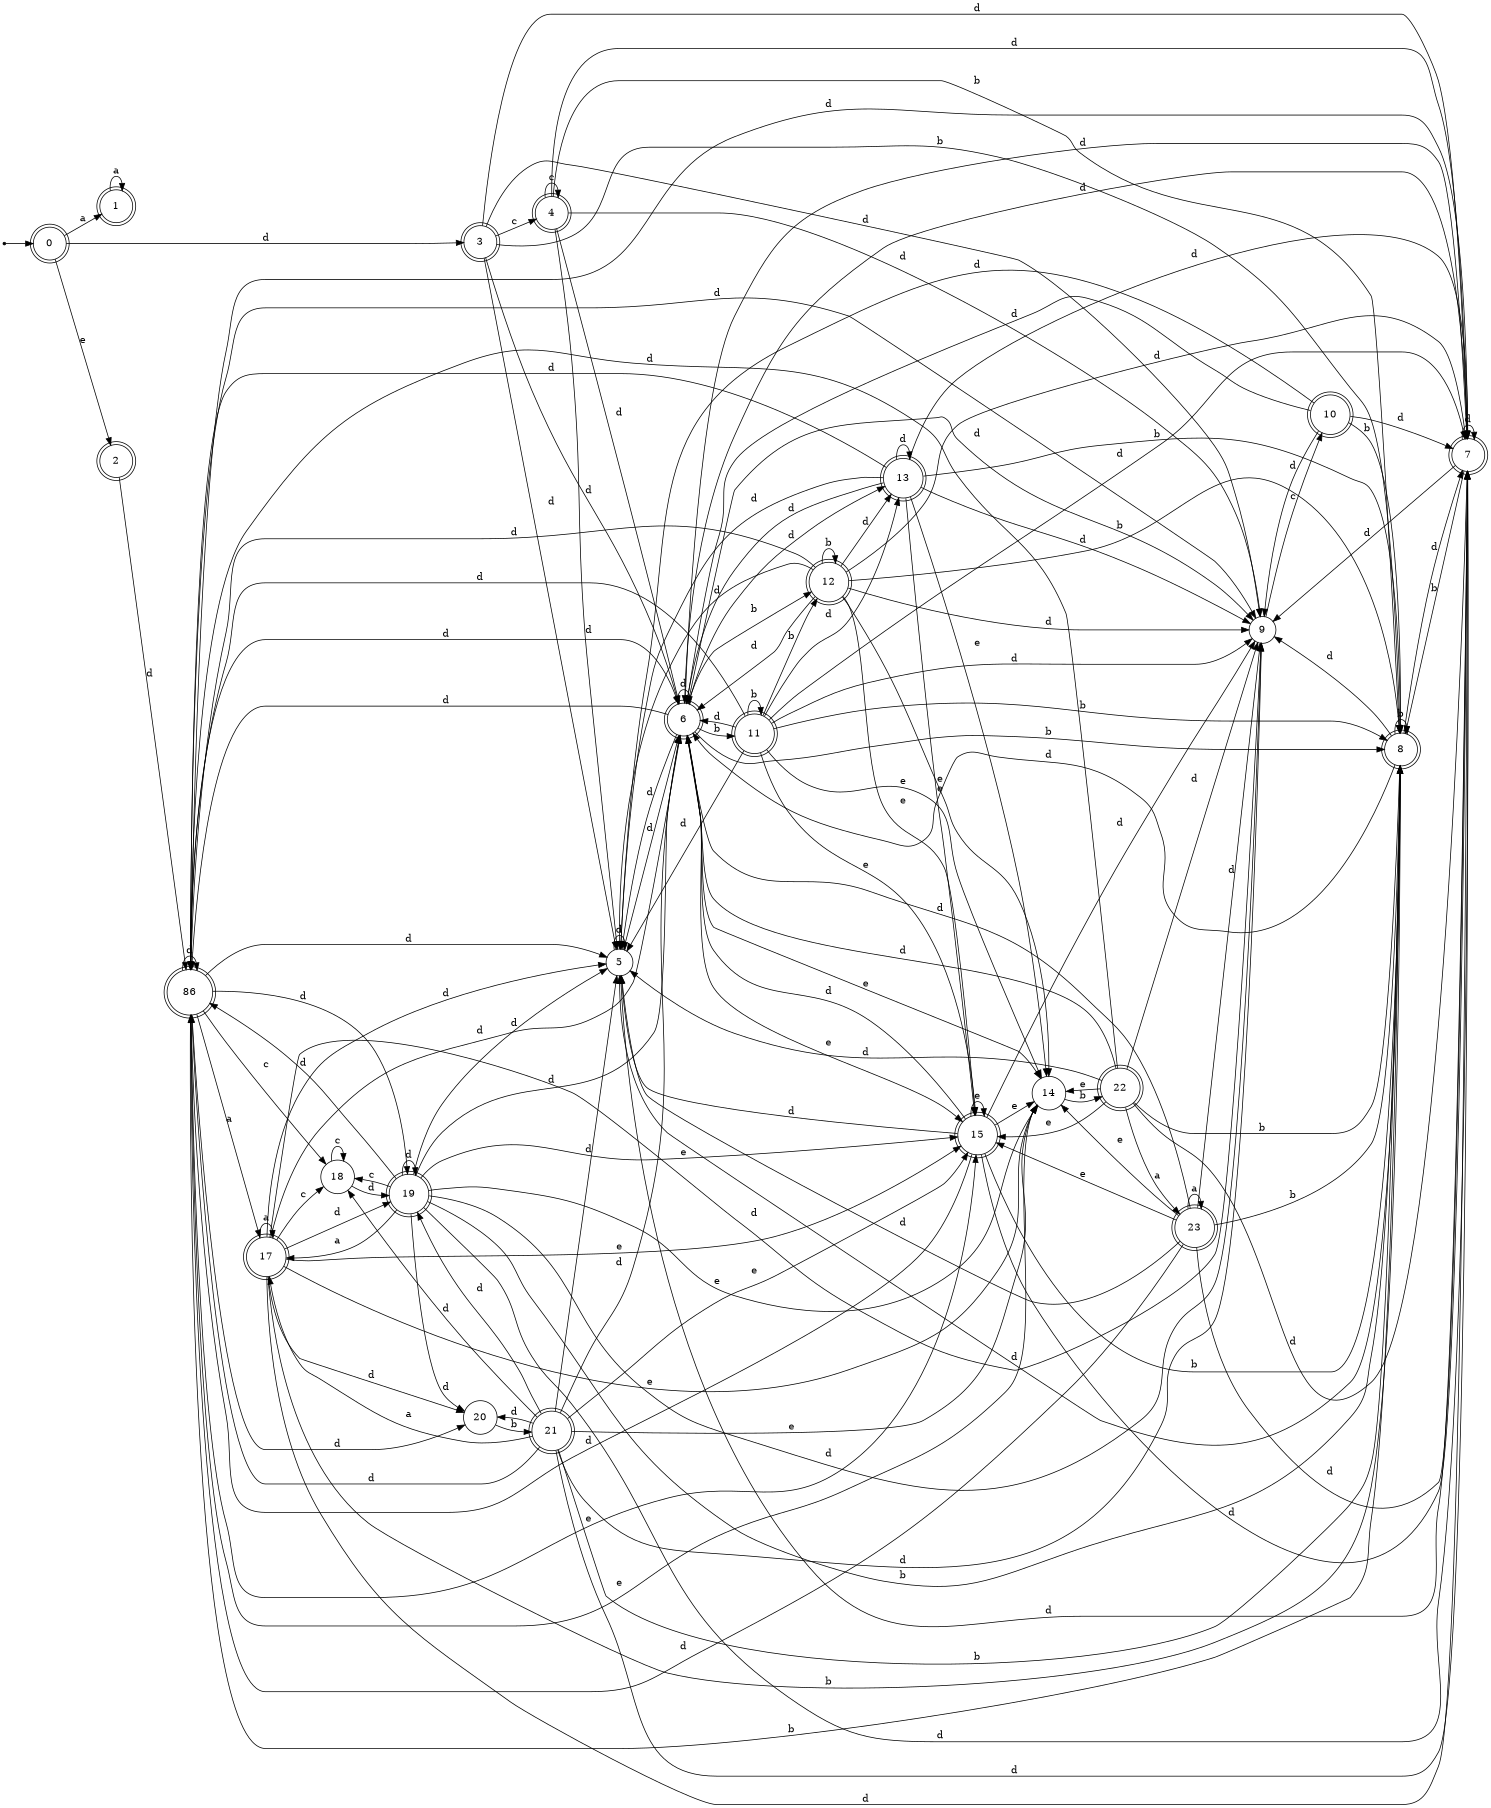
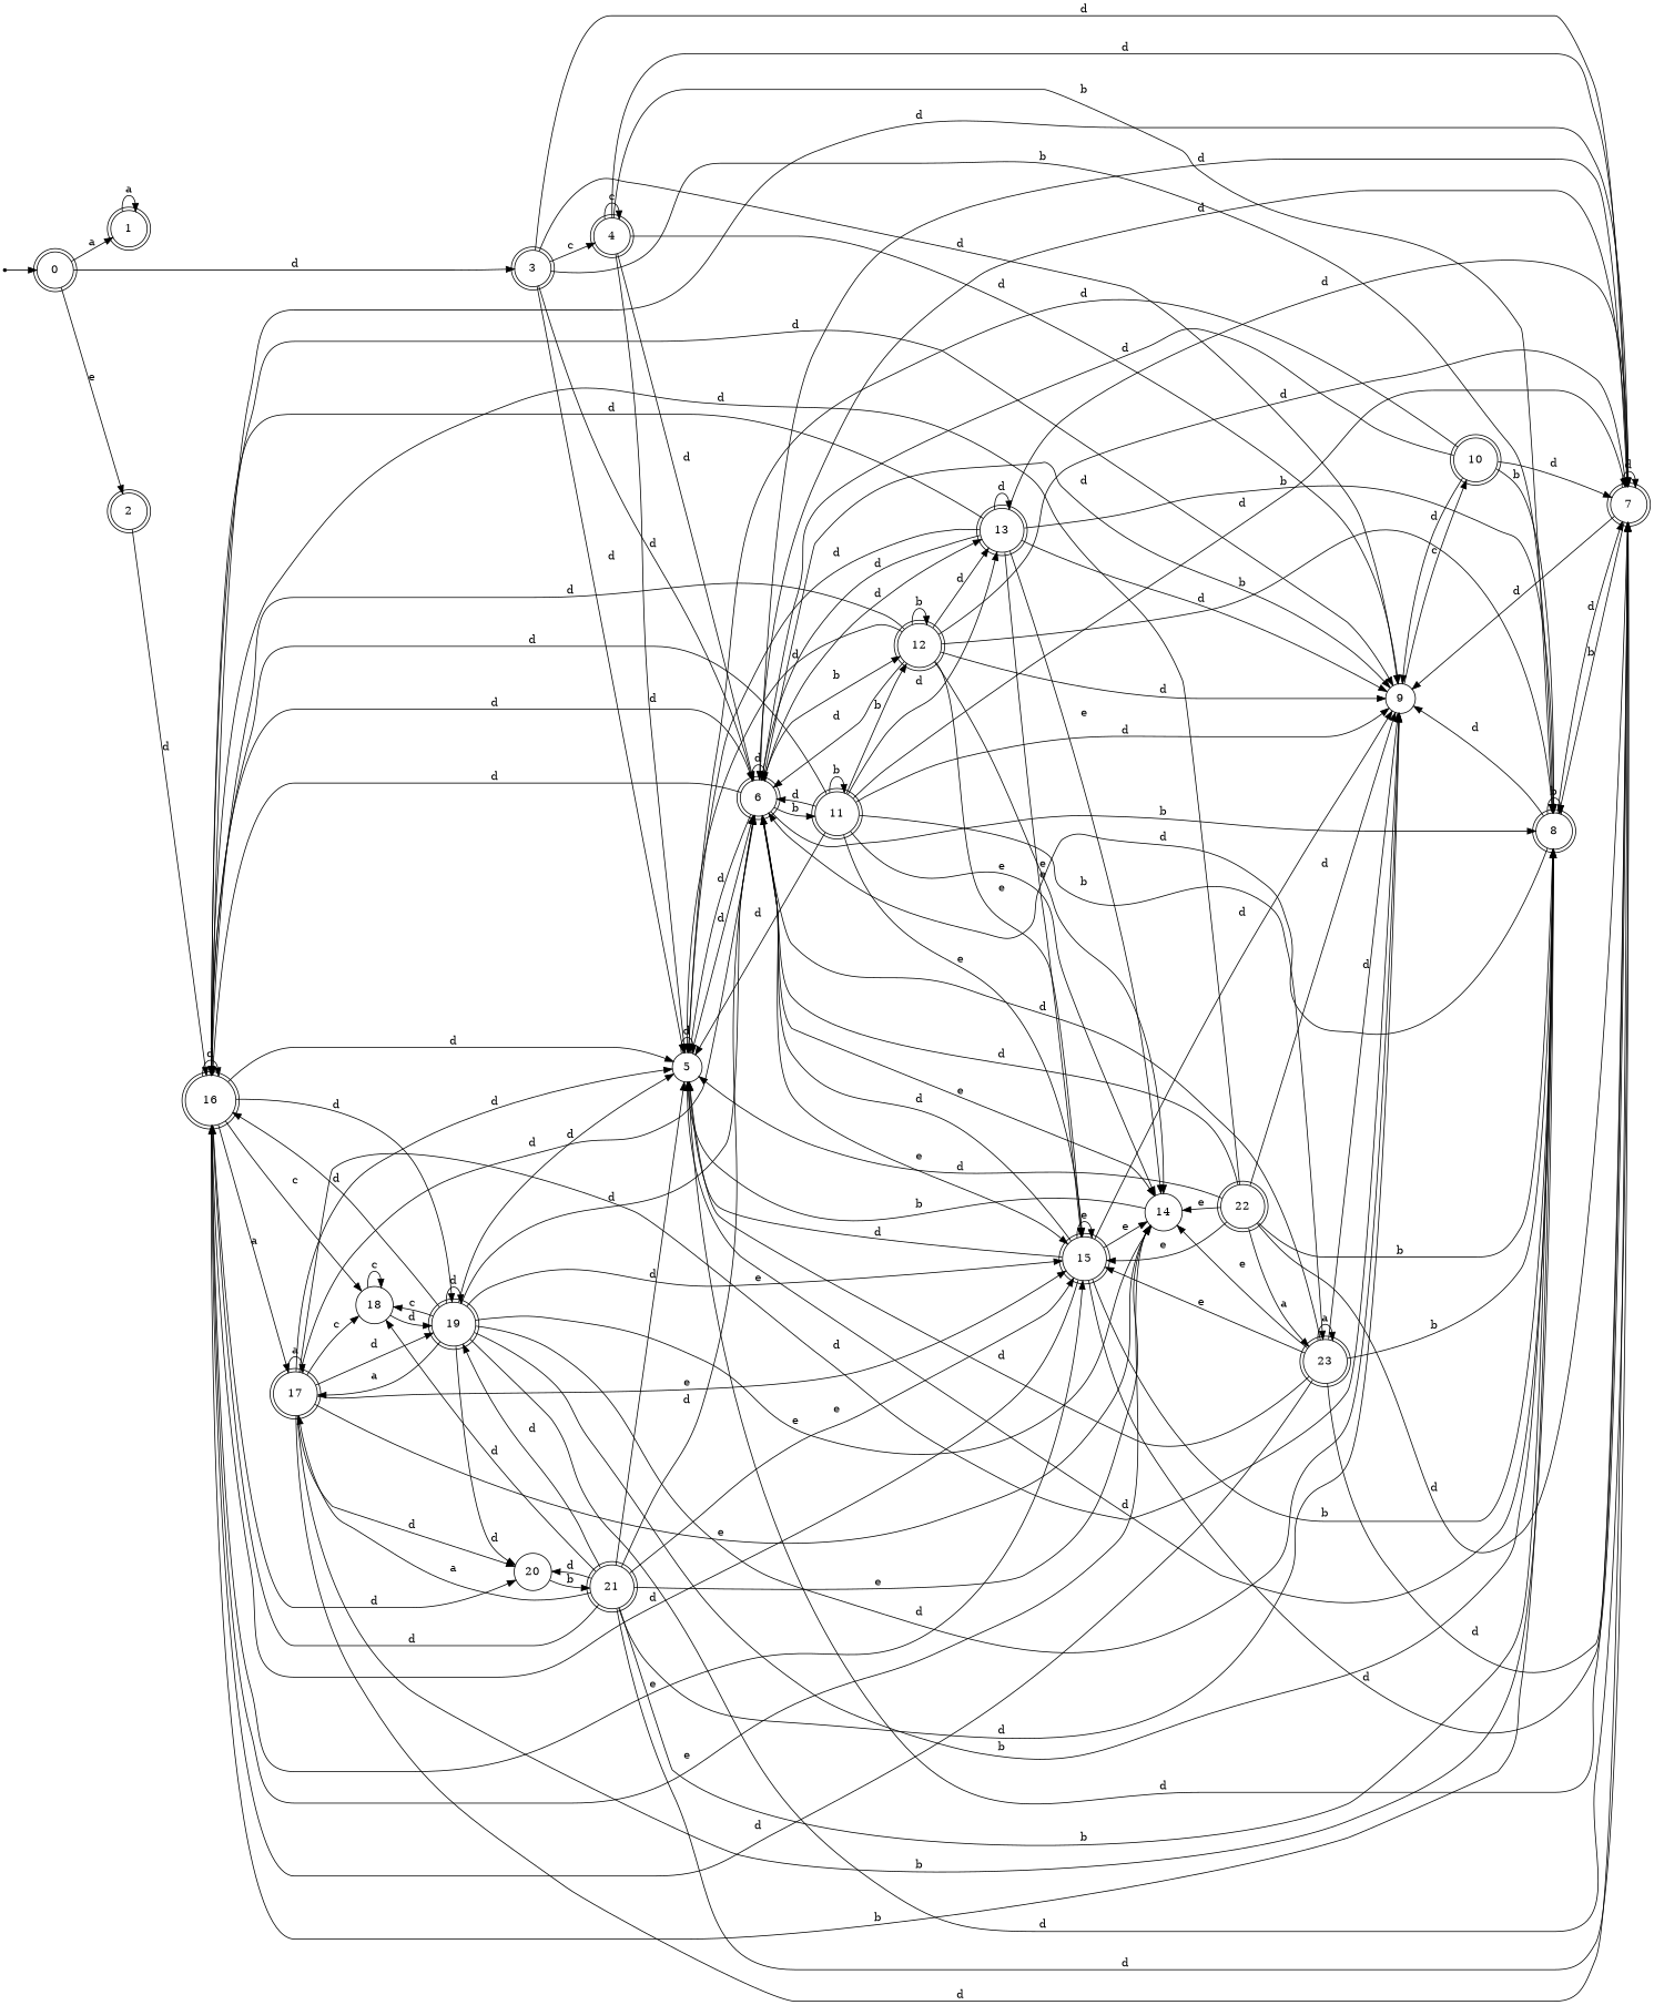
  digraph {
    rankdir=LR
    node [shape=doublecircle]
    dummy0 [shape=point]
    0
    1
    2
    3
-   16 [label=86]
+   16
    4
    5 [shape=circle]
    6
    7
    8
    9 [shape=circle]
    11
    12
    13
    14 [shape=circle]
    15
    10
    22
    17
    18 [shape=circle]
    19
    20 [shape=circle]
    23
    21
    dummy0 -> 0
    0 -> 1 [label=a]
    0 -> 2 [label=e]
    0 -> 3 [label=d]
    1 -> 1 [label=a]
    2 -> 16 [label=d]
    3 -> 4 [label=c]
    3 -> 5 [label=d]
    3 -> 6 [label=d]
    3 -> 7 [label=d]
    3 -> 8 [label=b]
    3 -> 9 [label=d]
    16 -> 16 [label=d]
    16 -> 5 [label=d]
    16 -> 6 [label=d]
    16 -> 7 [label=d]
    16 -> 8 [label=b]
    16 -> 9 [label=d]
    16 -> 14 [label=e]
    16 -> 15 [label=e]
    16 -> 17 [label=a]
    16 -> 18 [label=c]
    16 -> 19 [label=d]
    16 -> 20 [label=d]
    4 -> 4 [label=c]
    4 -> 5 [label=d]
    4 -> 6 [label=d]
    4 -> 7 [label=d]
    4 -> 8 [label=b]
    4 -> 9 [label=d]
    5 -> 5 [label=d]
    5 -> 6 [label=d]
    6 -> 16 [label=d]
    6 -> 5 [label=d]
    6 -> 6 [label=d]
    6 -> 7 [label=d]
    6 -> 8 [label=b]
    6 -> 9 [label=d]
    6 -> 11 [label=b]
    6 -> 12 [label=b]
    6 -> 13 [label=d]
    6 -> 14 [label=e]
    6 -> 15 [label=e]
    7 -> 5 [label=d]
    7 -> 6 [label=d]
    7 -> 7 [label=d]
    7 -> 8 [label=b]
    7 -> 9 [label=d]
    8 -> 5 [label=d]
    8 -> 6 [label=d]
    8 -> 7 [label=d]
    8 -> 8 [label=b]
    8 -> 9 [label=d]
    9 -> 10 [label=c]
    11 -> 16 [label=d]
    11 -> 5 [label=d]
    11 -> 6 [label=d]
    11 -> 7 [label=d]
-   11 -> 8 [label=b]
+   11 -> 23 [label=b]
    11 -> 9 [label=d]
    11 -> 11 [label=b]
    11 -> 12 [label=b]
    11 -> 13 [label=d]
    11 -> 14 [label=e]
    11 -> 15 [label=e]
    12 -> 16 [label=d]
    12 -> 5 [label=d]
    12 -> 6 [label=d]
    12 -> 7 [label=d]
    12 -> 8 [label=b]
    12 -> 9 [label=d]
    12 -> 12 [label=b]
    12 -> 13 [label=d]
    12 -> 14 [label=e]
    12 -> 15 [label=e]
    13 -> 16 [label=d]
    13 -> 5 [label=d]
    13 -> 6 [label=d]
    13 -> 7 [label=d]
    13 -> 8 [label=b]
    13 -> 9 [label=d]
    13 -> 13 [label=d]
    13 -> 14 [label=e]
    13 -> 15 [label=e]
-   14 -> 22 [label=b]
+   14 -> 5 [label=b]
    15 -> 16 [label=d]
    15 -> 5 [label=d]
    15 -> 6 [label=d]
    15 -> 7 [label=d]
    15 -> 8 [label=b]
    15 -> 9 [label=d]
    15 -> 14 [label=e]
    15 -> 15 [label=e]
    10 -> 5 [label=d]
    10 -> 6 [label=d]
    10 -> 7 [label=d]
    10 -> 8 [label=b]
    10 -> 9 [label=d]
    22 -> 16 [label=d]
    22 -> 5 [label=d]
    22 -> 6 [label=d]
    22 -> 7 [label=d]
    22 -> 8 [label=b]
    22 -> 9 [label=d]
    22 -> 14 [label=e]
    22 -> 15 [label=e]
    22 -> 23 [label=a]
    17 -> 5 [label=d]
    17 -> 6 [label=d]
    17 -> 7 [label=d]
    17 -> 8 [label=b]
    17 -> 9 [label=d]
    17 -> 14 [label=e]
    17 -> 15 [label=e]
    17 -> 17 [label=a]
    17 -> 18 [label=c]
    17 -> 19 [label=d]
    17 -> 20 [label=d]
    18 -> 18 [label=c]
    18 -> 19 [label=d]
    19 -> 16 [label=d]
    19 -> 5 [label=d]
    19 -> 6 [label=d]
    19 -> 7 [label=d]
    19 -> 8 [label=b]
    19 -> 9 [label=d]
    19 -> 14 [label=e]
    19 -> 15 [label=e]
    19 -> 17 [label=a]
    19 -> 18 [label=c]
    19 -> 19 [label=d]
    19 -> 20 [label=d]
    20 -> 21 [label=b]
    23 -> 16 [label=d]
    23 -> 5 [label=d]
    23 -> 6 [label=d]
    23 -> 7 [label=d]
    23 -> 8 [label=b]
    23 -> 9 [label=d]
    23 -> 14 [label=e]
    23 -> 15 [label=e]
    23 -> 23 [label=a]
    21 -> 16 [label=d]
    21 -> 5 [label=d]
    21 -> 6 [label=d]
    21 -> 7 [label=d]
    21 -> 8 [label=b]
    21 -> 9 [label=d]
    21 -> 14 [label=e]
    21 -> 15 [label=e]
    21 -> 17 [label=a]
    21 -> 18 [label=d]
    21 -> 19 [label=d]
    21 -> 20 [label=d]
  }
